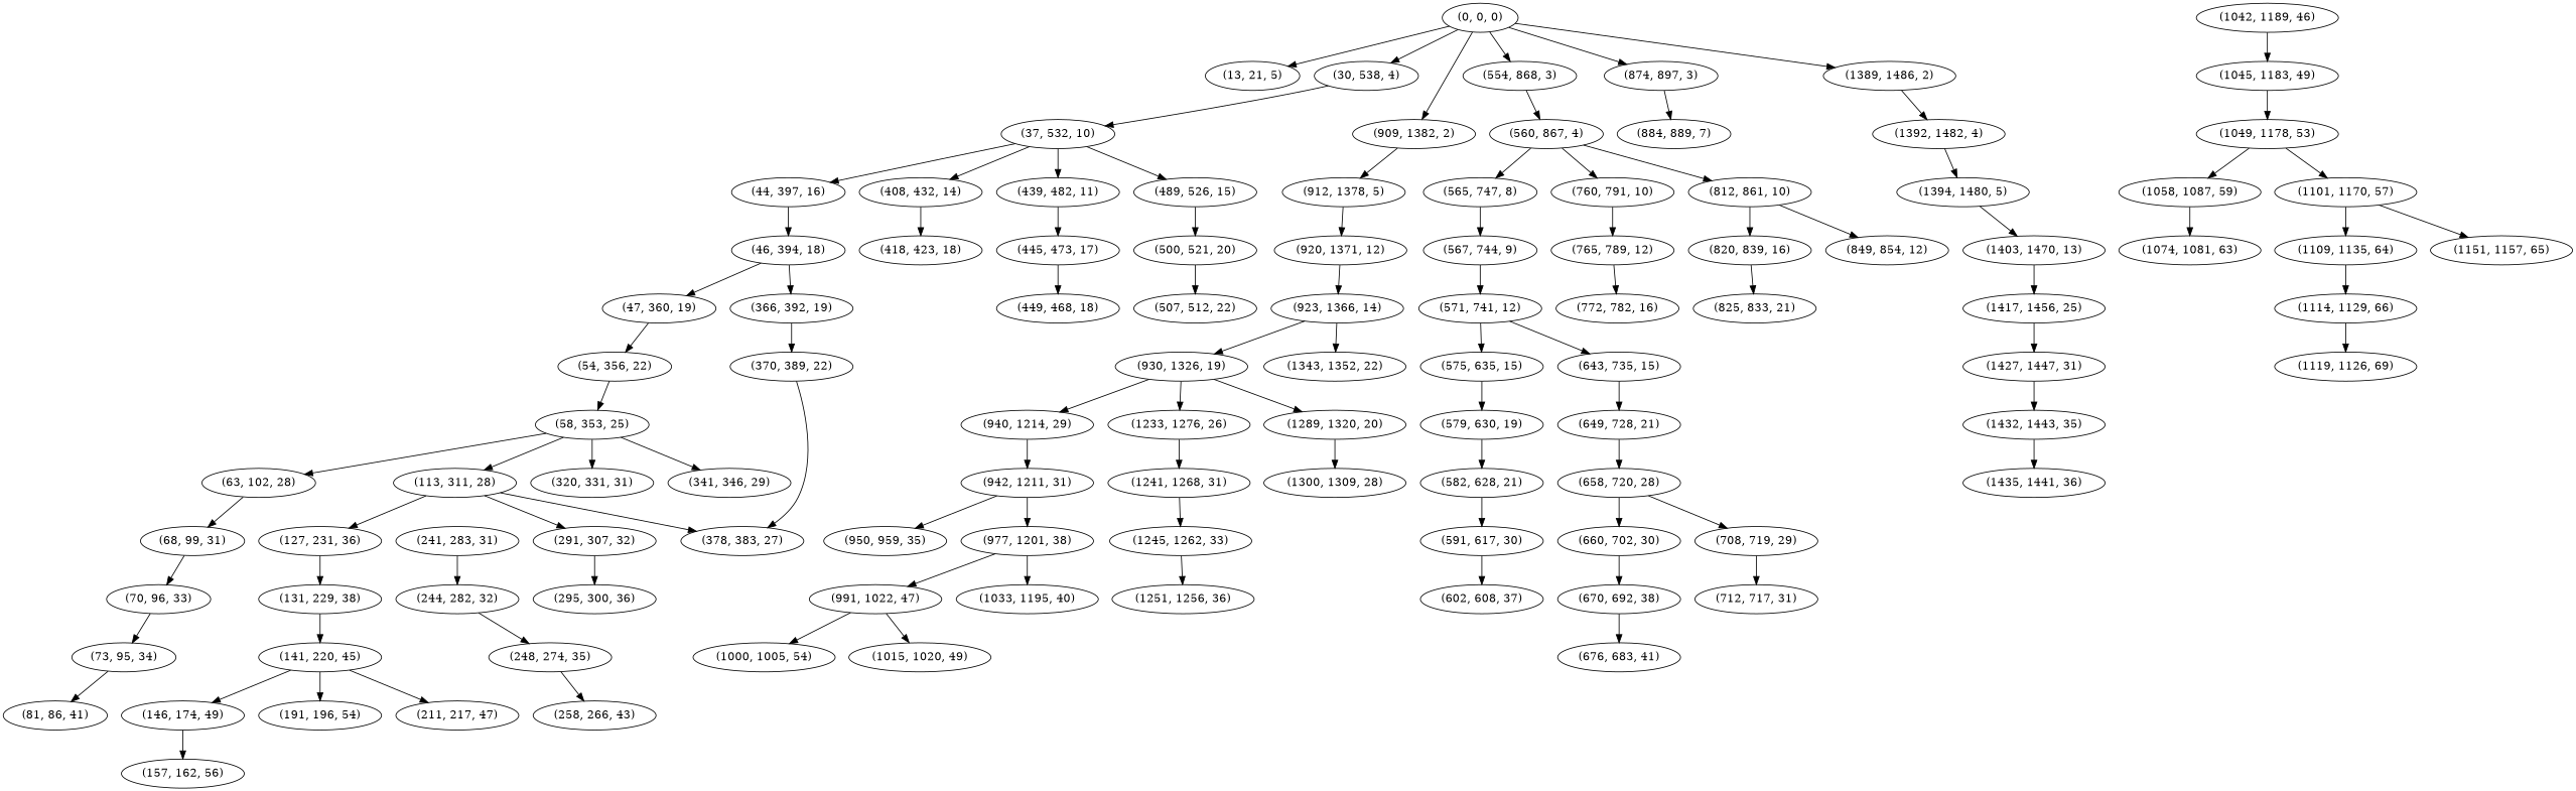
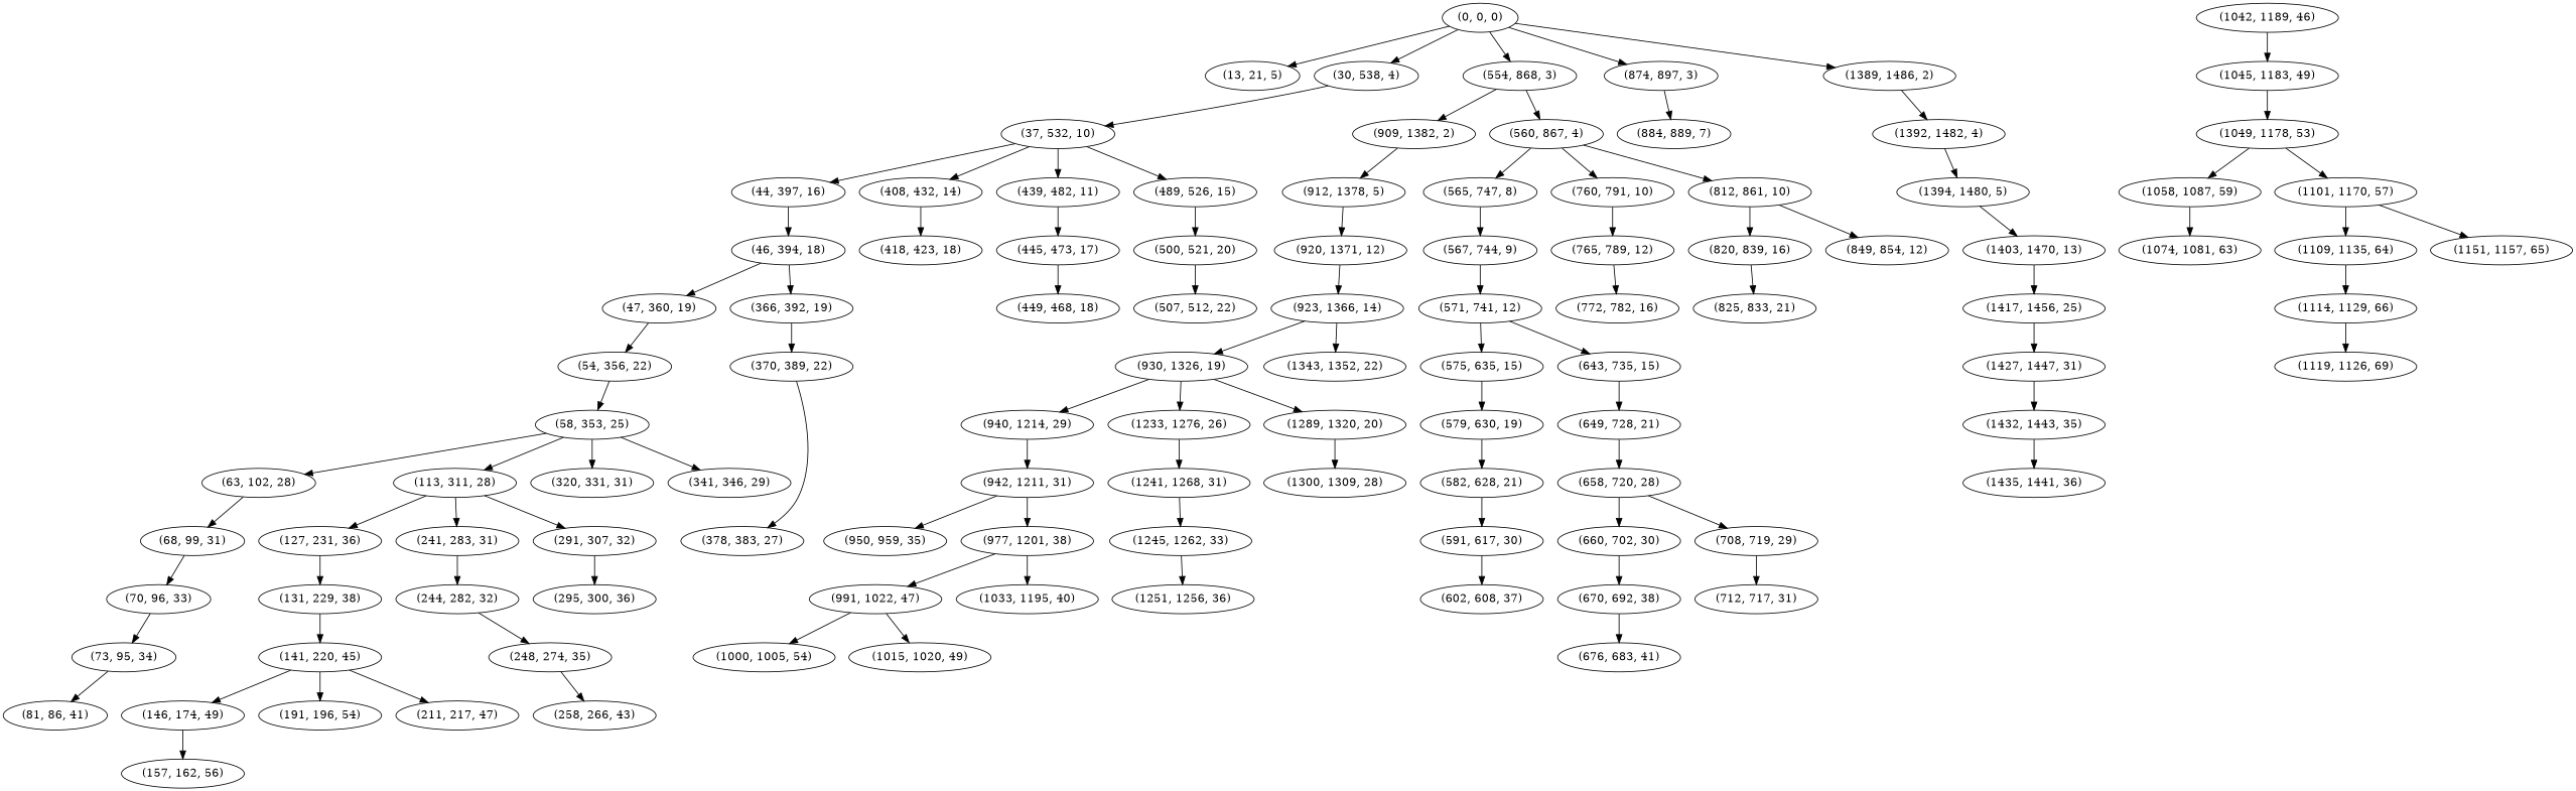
  digraph {
    "(0, 0, 0)"
    "(13, 21, 5)"
    "(30, 538, 4)"
    "(554, 868, 3)"
    "(874, 897, 3)"
    "(909, 1382, 2)"
    "(1389, 1486, 2)"
    "(37, 532, 10)"
    "(560, 867, 4)"
    "(884, 889, 7)"
    "(912, 1378, 5)"
    "(1392, 1482, 4)"
    "(44, 397, 16)"
    "(408, 432, 14)"
    "(439, 482, 11)"
    "(489, 526, 15)"
    "(46, 394, 18)"
    "(418, 423, 18)"
    "(445, 473, 17)"
    "(500, 521, 20)"
    "(47, 360, 19)"
    "(366, 392, 19)"
    "(54, 356, 22)"
    "(370, 389, 22)"
    "(58, 353, 25)"
    "(63, 102, 28)"
    "(113, 311, 28)"
    "(320, 331, 31)"
    "(341, 346, 29)"
    "(68, 99, 31)"
    "(127, 231, 36)"
    "(241, 283, 31)"
    "(291, 307, 32)"
    "(70, 96, 33)"
    "(73, 95, 34)"
    "(81, 86, 41)"
    "(131, 229, 38)"
    "(244, 282, 32)"
    "(295, 300, 36)"
    "(141, 220, 45)"
    "(146, 174, 49)"
    "(191, 196, 54)"
    "(211, 217, 47)"
    "(157, 162, 56)"
    "(248, 274, 35)"
    "(258, 266, 43)"
    "(378, 383, 27)"
    "(449, 468, 18)"
    "(507, 512, 22)"
    "(565, 747, 8)"
    "(760, 791, 10)"
    "(812, 861, 10)"
    "(567, 744, 9)"
    "(765, 789, 12)"
    "(820, 839, 16)"
    "(849, 854, 12)"
    "(571, 741, 12)"
    "(575, 635, 15)"
    "(643, 735, 15)"
    "(579, 630, 19)"
    "(649, 728, 21)"
    "(582, 628, 21)"
    "(591, 617, 30)"
    "(602, 608, 37)"
    "(658, 720, 28)"
    "(660, 702, 30)"
    "(708, 719, 29)"
    "(670, 692, 38)"
    "(712, 717, 31)"
    "(676, 683, 41)"
    "(772, 782, 16)"
    "(825, 833, 21)"
    "(920, 1371, 12)"
    "(923, 1366, 14)"
    "(930, 1326, 19)"
    "(1343, 1352, 22)"
    "(940, 1214, 29)"
    "(1233, 1276, 26)"
    "(1289, 1320, 20)"
    "(942, 1211, 31)"
    "(1241, 1268, 31)"
    "(1300, 1309, 28)"
    "(950, 959, 35)"
    "(977, 1201, 38)"
    "(991, 1022, 47)"
    "(1033, 1195, 40)"
    "(1000, 1005, 54)"
    "(1015, 1020, 49)"
    "(1042, 1189, 46)"
    "(1045, 1183, 49)"
    "(1049, 1178, 53)"
    "(1058, 1087, 59)"
    "(1101, 1170, 57)"
    "(1074, 1081, 63)"
    "(1109, 1135, 64)"
    "(1151, 1157, 65)"
    "(1114, 1129, 66)"
    "(1119, 1126, 69)"
    "(1245, 1262, 33)"
    "(1251, 1256, 36)"
    "(1394, 1480, 5)"
    "(1403, 1470, 13)"
    "(1417, 1456, 25)"
    "(1427, 1447, 31)"
    "(1432, 1443, 35)"
    "(1435, 1441, 36)"
    "(0, 0, 0)" -> "(13, 21, 5)"
    "(0, 0, 0)" -> "(30, 538, 4)"
    "(0, 0, 0)" -> "(554, 868, 3)"
    "(0, 0, 0)" -> "(874, 897, 3)"
-   "(0, 0, 0)" -> "(909, 1382, 2)"
+   "(554, 868, 3)" -> "(909, 1382, 2)"
    "(0, 0, 0)" -> "(1389, 1486, 2)"
    "(30, 538, 4)" -> "(37, 532, 10)"
    "(554, 868, 3)" -> "(560, 867, 4)"
    "(874, 897, 3)" -> "(884, 889, 7)"
    "(909, 1382, 2)" -> "(912, 1378, 5)"
    "(1389, 1486, 2)" -> "(1392, 1482, 4)"
    "(37, 532, 10)" -> "(44, 397, 16)"
    "(37, 532, 10)" -> "(408, 432, 14)"
    "(37, 532, 10)" -> "(439, 482, 11)"
    "(37, 532, 10)" -> "(489, 526, 15)"
    "(560, 867, 4)" -> "(565, 747, 8)"
    "(560, 867, 4)" -> "(760, 791, 10)"
    "(560, 867, 4)" -> "(812, 861, 10)"
    "(912, 1378, 5)" -> "(920, 1371, 12)"
    "(1392, 1482, 4)" -> "(1394, 1480, 5)"
    "(44, 397, 16)" -> "(46, 394, 18)"
    "(408, 432, 14)" -> "(418, 423, 18)"
    "(439, 482, 11)" -> "(445, 473, 17)"
    "(489, 526, 15)" -> "(500, 521, 20)"
    "(46, 394, 18)" -> "(47, 360, 19)"
    "(46, 394, 18)" -> "(366, 392, 19)"
    "(445, 473, 17)" -> "(449, 468, 18)"
    "(500, 521, 20)" -> "(507, 512, 22)"
    "(47, 360, 19)" -> "(54, 356, 22)"
    "(366, 392, 19)" -> "(370, 389, 22)"
    "(54, 356, 22)" -> "(58, 353, 25)"
    "(370, 389, 22)" -> "(378, 383, 27)"
    "(58, 353, 25)" -> "(63, 102, 28)"
    "(58, 353, 25)" -> "(113, 311, 28)"
    "(58, 353, 25)" -> "(320, 331, 31)"
    "(58, 353, 25)" -> "(341, 346, 29)"
    "(63, 102, 28)" -> "(68, 99, 31)"
    "(113, 311, 28)" -> "(127, 231, 36)"
-   "(113, 311, 28)" -> "(378, 383, 27)"
+   "(113, 311, 28)" -> "(241, 283, 31)"
    "(113, 311, 28)" -> "(291, 307, 32)"
    "(68, 99, 31)" -> "(70, 96, 33)"
    "(127, 231, 36)" -> "(131, 229, 38)"
    "(241, 283, 31)" -> "(244, 282, 32)"
    "(291, 307, 32)" -> "(295, 300, 36)"
    "(70, 96, 33)" -> "(73, 95, 34)"
    "(73, 95, 34)" -> "(81, 86, 41)"
    "(131, 229, 38)" -> "(141, 220, 45)"
    "(244, 282, 32)" -> "(248, 274, 35)"
    "(141, 220, 45)" -> "(146, 174, 49)"
    "(141, 220, 45)" -> "(191, 196, 54)"
    "(141, 220, 45)" -> "(211, 217, 47)"
    "(146, 174, 49)" -> "(157, 162, 56)"
    "(248, 274, 35)" -> "(258, 266, 43)"
    "(565, 747, 8)" -> "(567, 744, 9)"
    "(760, 791, 10)" -> "(765, 789, 12)"
    "(812, 861, 10)" -> "(820, 839, 16)"
    "(812, 861, 10)" -> "(849, 854, 12)"
    "(567, 744, 9)" -> "(571, 741, 12)"
    "(765, 789, 12)" -> "(772, 782, 16)"
    "(820, 839, 16)" -> "(825, 833, 21)"
    "(571, 741, 12)" -> "(575, 635, 15)"
    "(571, 741, 12)" -> "(643, 735, 15)"
    "(575, 635, 15)" -> "(579, 630, 19)"
    "(643, 735, 15)" -> "(649, 728, 21)"
    "(579, 630, 19)" -> "(582, 628, 21)"
    "(649, 728, 21)" -> "(658, 720, 28)"
    "(582, 628, 21)" -> "(591, 617, 30)"
    "(591, 617, 30)" -> "(602, 608, 37)"
    "(658, 720, 28)" -> "(660, 702, 30)"
    "(658, 720, 28)" -> "(708, 719, 29)"
    "(660, 702, 30)" -> "(670, 692, 38)"
    "(708, 719, 29)" -> "(712, 717, 31)"
    "(670, 692, 38)" -> "(676, 683, 41)"
    "(920, 1371, 12)" -> "(923, 1366, 14)"
    "(923, 1366, 14)" -> "(930, 1326, 19)"
    "(923, 1366, 14)" -> "(1343, 1352, 22)"
    "(930, 1326, 19)" -> "(940, 1214, 29)"
    "(930, 1326, 19)" -> "(1233, 1276, 26)"
    "(930, 1326, 19)" -> "(1289, 1320, 20)"
    "(940, 1214, 29)" -> "(942, 1211, 31)"
    "(1233, 1276, 26)" -> "(1241, 1268, 31)"
    "(1289, 1320, 20)" -> "(1300, 1309, 28)"
    "(942, 1211, 31)" -> "(950, 959, 35)"
    "(942, 1211, 31)" -> "(977, 1201, 38)"
    "(1241, 1268, 31)" -> "(1245, 1262, 33)"
    "(977, 1201, 38)" -> "(991, 1022, 47)"
    "(977, 1201, 38)" -> "(1033, 1195, 40)"
    "(991, 1022, 47)" -> "(1000, 1005, 54)"
    "(991, 1022, 47)" -> "(1015, 1020, 49)"
    "(1042, 1189, 46)" -> "(1045, 1183, 49)"
    "(1045, 1183, 49)" -> "(1049, 1178, 53)"
    "(1049, 1178, 53)" -> "(1058, 1087, 59)"
    "(1049, 1178, 53)" -> "(1101, 1170, 57)"
    "(1058, 1087, 59)" -> "(1074, 1081, 63)"
    "(1101, 1170, 57)" -> "(1109, 1135, 64)"
    "(1101, 1170, 57)" -> "(1151, 1157, 65)"
    "(1109, 1135, 64)" -> "(1114, 1129, 66)"
    "(1114, 1129, 66)" -> "(1119, 1126, 69)"
    "(1245, 1262, 33)" -> "(1251, 1256, 36)"
    "(1394, 1480, 5)" -> "(1403, 1470, 13)"
    "(1403, 1470, 13)" -> "(1417, 1456, 25)"
    "(1417, 1456, 25)" -> "(1427, 1447, 31)"
    "(1427, 1447, 31)" -> "(1432, 1443, 35)"
    "(1432, 1443, 35)" -> "(1435, 1441, 36)"
  }
